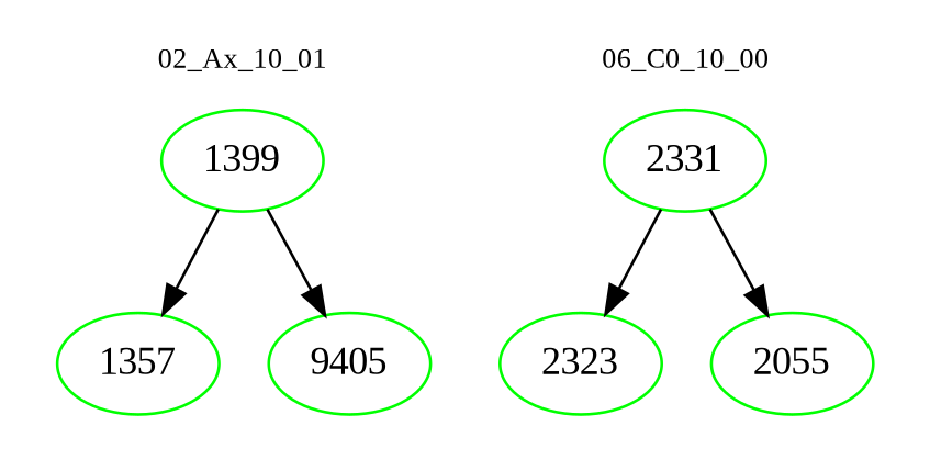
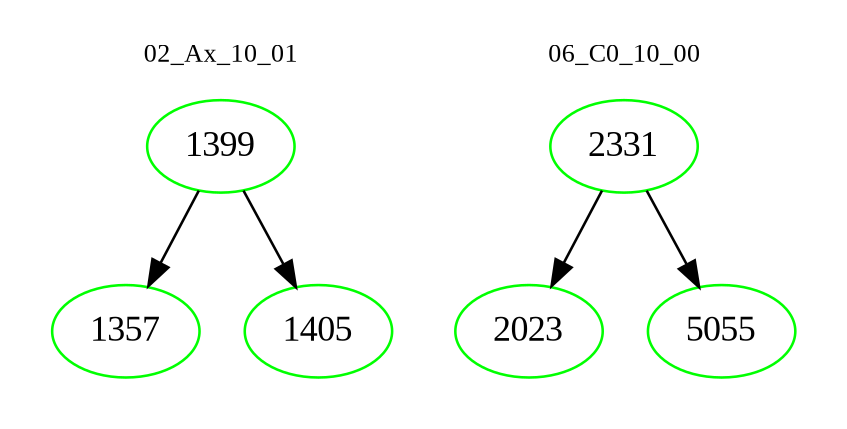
  digraph {
    fontname="Liberation Serif"
    node [color=green fontname="Liberation Serif"]
    edge [color=black fontname="Liberation Serif"]
    n1 [label=1399]
    n2 [label=1357]
-   n3 [label=9405]
+   n3 [label=1405]
    n4 [label=2331]
-   n5 [label=2323]
-   n6 [label=2055]
+   n5 [label=2023]
+   n6 [label=5055]
    subgraph cluster_1 {
      color=white
      fontsize=10
      label="02_Ax_10_01"
      n1
      n2
      n3
    }
    subgraph cluster_2 {
      color=white
      fontsize=10
      label="06_C0_10_00"
      n4
      n5
      n6
    }
    n1 -> n2
    n1 -> n3
    n4 -> n5
    n4 -> n6
  }
